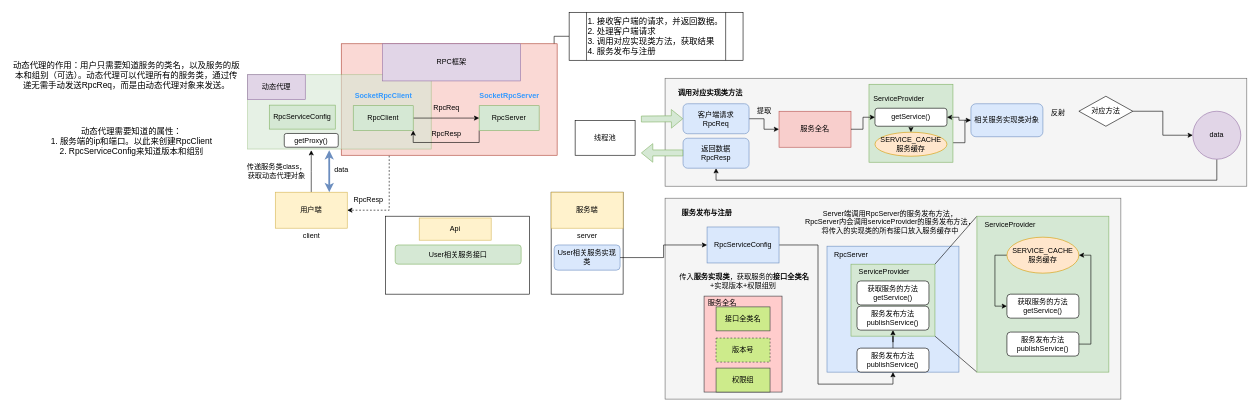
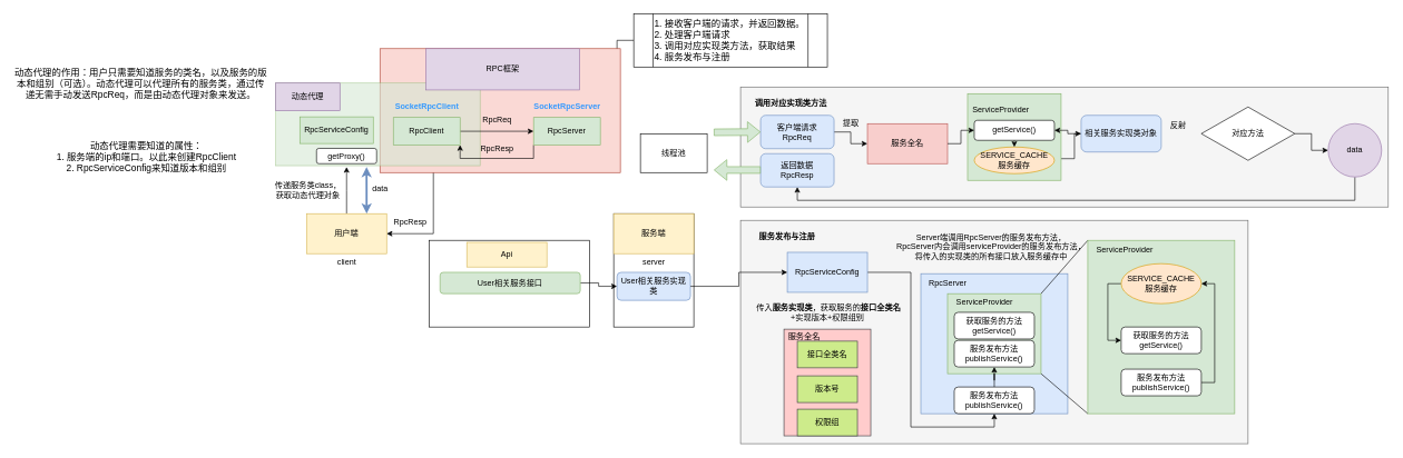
  <mxCell id="0" />
  <mxCell id="1" parent="0" />
  <mxCell id="2" value="" style="rounded=0;whiteSpace=wrap;html=1;" parent="1" vertex="1"><mxGeometry x="918" y="320" width="120" height="170" as="geometry" /></mxCell>
  <mxCell id="3" value="" style="whiteSpace=wrap;html=1;" parent="1" vertex="1"><mxGeometry x="642" y="360" width="240" height="130" as="geometry" /></mxCell>
  <mxCell id="4" style="edgeStyle=orthogonalEdgeStyle;rounded=0;orthogonalLoop=1;jettySize=auto;html=1;" edge="1" parent="1" source="6"><mxGeometry relative="1" as="geometry"><mxPoint x="518" y="250" as="targetPoint" /></mxGeometry></mxCell>
  <mxCell id="5" style="edgeStyle=orthogonalEdgeStyle;rounded=0;orthogonalLoop=1;jettySize=auto;html=1;exitX=0.75;exitY=0;exitDx=0;exitDy=0;startArrow=classic;startFill=1;strokeWidth=3;fillColor=#dae8fc;strokeColor=#6c8ebf;" edge="1" parent="1" source="6"><mxGeometry relative="1" as="geometry"><mxPoint x="547.889" y="250" as="targetPoint" /></mxGeometry></mxCell>
  <mxCell id="6" value="用户端" style="rounded=0;whiteSpace=wrap;html=1;fillColor=#fff2cc;strokeColor=#d6b656;" parent="1" vertex="1"><mxGeometry x="458" y="320" width="120" height="60" as="geometry" /></mxCell>
  <mxCell id="7" value="服务端" style="rounded=0;whiteSpace=wrap;html=1;fillColor=#fff2cc;strokeColor=#d6b656;" parent="1" vertex="1"><mxGeometry x="918" y="320" width="120" height="60" as="geometry" /></mxCell>
  <mxCell id="8" value="client" style="text;html=1;align=center;verticalAlign=middle;resizable=0;points=[];autosize=1;strokeColor=none;fillColor=none;" parent="1" vertex="1"><mxGeometry x="493" y="378" width="50" height="30" as="geometry" /></mxCell>
  <mxCell id="9" value="server" style="text;html=1;align=center;verticalAlign=middle;resizable=0;points=[];autosize=1;strokeColor=none;fillColor=none;" parent="1" vertex="1"><mxGeometry x="948" y="378" width="60" height="30" as="geometry" /></mxCell>
- <mxCell id="10" style="edgeStyle=orthogonalEdgeStyle;rounded=0;orthogonalLoop=1;jettySize=auto;html=1;entryX=1;entryY=0.5;entryDx=0;entryDy=0;dashed=1;" parent="1" source="77" target="6" edge="1"><mxGeometry relative="1" as="geometry"><Array as="points"><mxPoint x="648" y="350" /></Array></mxGeometry></mxCell>
+ <mxCell id="10" style="edgeStyle=orthogonalEdgeStyle;rounded=0;orthogonalLoop=1;jettySize=auto;html=1;entryX=1;entryY=0.5;entryDx=0;entryDy=0;" parent="1" source="77" target="6" edge="1"><mxGeometry relative="1" as="geometry"><Array as="points"><mxPoint x="648" y="350" /></Array></mxGeometry></mxCell>
  <mxCell id="11" value="RpcResp" style="text;html=1;align=center;verticalAlign=middle;resizable=0;points=[];autosize=1;strokeColor=none;fillColor=none;" parent="1" vertex="1"><mxGeometry x="578" y="318" width="70" height="30" as="geometry" /></mxCell>
  <mxCell id="12" value="Api" style="whiteSpace=wrap;html=1;fillColor=#fff2cc;strokeColor=#d6b656;" parent="1" vertex="1"><mxGeometry x="698" y="363" width="120" height="37" as="geometry" /></mxCell>
+ <mxCell id="13" value="" style="edgeStyle=orthogonalEdgeStyle;rounded=0;orthogonalLoop=1;jettySize=auto;html=1;" parent="1" source="14" target="15" edge="1"><mxGeometry relative="1" as="geometry" /></mxCell>
  <mxCell id="14" value="User相关服务接口" style="rounded=1;whiteSpace=wrap;html=1;fillColor=#d5e8d4;strokeColor=#82b366;" parent="1" vertex="1"><mxGeometry x="658" y="408" width="210" height="32" as="geometry" /></mxCell>
  <mxCell id="15" value="User相关服务实现类" style="rounded=1;whiteSpace=wrap;html=1;fillColor=#dae8fc;strokeColor=#6c8ebf;" parent="1" vertex="1"><mxGeometry x="923" y="408" width="110" height="42" as="geometry" /></mxCell>
  <mxCell id="16" style="edgeStyle=orthogonalEdgeStyle;rounded=0;orthogonalLoop=1;jettySize=auto;html=1;entryX=1;entryY=0.5;entryDx=0;entryDy=0;endArrow=none;startFill=0;" parent="1" source="17" target="79" edge="1"><mxGeometry relative="1" as="geometry" /></mxCell>
  <mxCell id="17" value="&lt;font style=&quot;font-size: 14px;&quot;&gt;1. 接收客户端的请求，并返回数据。&lt;/font&gt;&lt;div&gt;&lt;font style=&quot;font-size: 14px;&quot;&gt;2. 处理客户端请求&lt;/font&gt;&lt;/div&gt;&lt;div&gt;&lt;font style=&quot;font-size: 14px;&quot;&gt;3. 调用对应实现类方法，获取结果&lt;/font&gt;&lt;/div&gt;&lt;div&gt;&lt;font style=&quot;font-size: 14px;&quot;&gt;4. 服务发布与注册&lt;/font&gt;&lt;/div&gt;" style="shape=process;whiteSpace=wrap;html=1;backgroundOutline=1;align=left;" parent="1" vertex="1"><mxGeometry x="948" y="20" width="290" height="80" as="geometry" /></mxCell>
  <mxCell id="18" value="" style="group" parent="1" vertex="1" connectable="0"><mxGeometry x="1108" y="330" width="760" height="335" as="geometry" /></mxCell>
  <mxCell id="19" value="" style="rounded=0;whiteSpace=wrap;html=1;fillColor=#f5f5f5;fontColor=#333333;strokeColor=#666666;" parent="18" vertex="1"><mxGeometry width="760" height="335" as="geometry" /></mxCell>
  <mxCell id="20" value="" style="rounded=0;whiteSpace=wrap;html=1;fillColor=#dae8fc;strokeColor=#6c8ebf;" parent="18" vertex="1"><mxGeometry x="270" y="80" width="220" height="210" as="geometry" /></mxCell>
  <mxCell id="21" style="rounded=0;orthogonalLoop=1;jettySize=auto;html=1;exitX=1;exitY=0;exitDx=0;exitDy=0;entryX=0;entryY=0;entryDx=0;entryDy=0;endArrow=none;startFill=0;" parent="18" source="23" target="34" edge="1"><mxGeometry relative="1" as="geometry" /></mxCell>
  <mxCell id="22" style="rounded=0;orthogonalLoop=1;jettySize=auto;html=1;exitX=1;exitY=1;exitDx=0;exitDy=0;entryX=0;entryY=1;entryDx=0;entryDy=0;endArrow=none;startFill=0;" parent="18" source="23" target="34" edge="1"><mxGeometry relative="1" as="geometry" /></mxCell>
  <mxCell id="23" value="" style="whiteSpace=wrap;html=1;fillColor=#d5e8d4;strokeColor=#82b366;" parent="18" vertex="1"><mxGeometry x="310" y="110" width="140" height="120" as="geometry" /></mxCell>
  <mxCell id="24" value="&amp;nbsp;传入&lt;b&gt;服务实现类&lt;/b&gt;，获取服务的&lt;b&gt;接口全类名&lt;/b&gt;&lt;div&gt;+实现版本+权限组别&lt;/div&gt;" style="text;html=1;align=center;verticalAlign=middle;resizable=0;points=[];autosize=1;strokeColor=none;fillColor=none;" parent="18" vertex="1"><mxGeometry x="10" y="118.5" width="240" height="40" as="geometry" /></mxCell>
  <mxCell id="25" style="edgeStyle=orthogonalEdgeStyle;rounded=0;orthogonalLoop=1;jettySize=auto;html=1;exitX=1;exitY=0.5;exitDx=0;exitDy=0;entryX=0.5;entryY=1;entryDx=0;entryDy=0;" parent="18" source="26" target="30" edge="1"><mxGeometry relative="1" as="geometry" /></mxCell>
  <mxCell id="26" value="RpcServiceConfig" style="whiteSpace=wrap;html=1;fillColor=#dae8fc;strokeColor=#6c8ebf;" parent="18" vertex="1"><mxGeometry x="70" y="48" width="120" height="60" as="geometry" /></mxCell>
  <mxCell id="27" value="&lt;b&gt;服务发布与注册&lt;/b&gt;" style="text;html=1;align=center;verticalAlign=middle;whiteSpace=wrap;rounded=0;" parent="18" vertex="1"><mxGeometry x="20" y="9.75" width="100" height="30" as="geometry" /></mxCell>
  <mxCell id="28" value="RpcServer" style="text;html=1;align=center;verticalAlign=middle;resizable=0;points=[];autosize=1;strokeColor=none;fillColor=none;" parent="18" vertex="1"><mxGeometry x="270" y="80" width="80" height="30" as="geometry" /></mxCell>
  <mxCell id="29" value="" style="edgeStyle=orthogonalEdgeStyle;rounded=0;orthogonalLoop=1;jettySize=auto;html=1;" parent="18" source="30" target="31" edge="1"><mxGeometry relative="1" as="geometry" /></mxCell>
  <mxCell id="30" value="服务发布方法&lt;div&gt;publishService()&lt;/div&gt;" style="rounded=1;whiteSpace=wrap;html=1;" parent="18" vertex="1"><mxGeometry x="320" y="250" width="120" height="40" as="geometry" /></mxCell>
  <mxCell id="31" value="服务发布方法&lt;div&gt;publishService()&lt;/div&gt;" style="rounded=1;whiteSpace=wrap;html=1;" parent="18" vertex="1"><mxGeometry x="320" y="180" width="120" height="40" as="geometry" /></mxCell>
  <mxCell id="32" value="ServiceProvider" style="text;html=1;align=center;verticalAlign=middle;resizable=0;points=[];autosize=1;strokeColor=none;fillColor=none;" parent="18" vertex="1"><mxGeometry x="310" y="108" width="110" height="30" as="geometry" /></mxCell>
  <mxCell id="33" value="获取服务的方法&lt;div&gt;getService()&lt;/div&gt;" style="rounded=1;whiteSpace=wrap;html=1;" parent="18" vertex="1"><mxGeometry x="320" y="138" width="120" height="40" as="geometry" /></mxCell>
  <mxCell id="34" value="" style="rounded=0;whiteSpace=wrap;html=1;fillColor=#d5e8d4;strokeColor=#82b366;" parent="18" vertex="1"><mxGeometry x="520" y="30" width="220" height="260" as="geometry" /></mxCell>
  <mxCell id="35" value="ServiceProvider" style="text;html=1;align=center;verticalAlign=middle;resizable=0;points=[];autosize=1;strokeColor=none;fillColor=none;" parent="18" vertex="1"><mxGeometry x="520" y="30" width="110" height="30" as="geometry" /></mxCell>
  <mxCell id="36" style="edgeStyle=orthogonalEdgeStyle;rounded=0;orthogonalLoop=1;jettySize=auto;html=1;exitX=0;exitY=0.5;exitDx=0;exitDy=0;entryX=0;entryY=0.5;entryDx=0;entryDy=0;" parent="18" source="37" target="38" edge="1"><mxGeometry relative="1" as="geometry" /></mxCell>
  <mxCell id="37" value="SERVICE_CACHE&lt;div&gt;服务缓存&lt;/div&gt;" style="ellipse;whiteSpace=wrap;html=1;fillColor=#ffe6cc;strokeColor=#d79b00;" parent="18" vertex="1"><mxGeometry x="570" y="65" width="120" height="60" as="geometry" /></mxCell>
  <mxCell id="38" value="获取服务的方法&lt;div&gt;getService()&lt;/div&gt;" style="rounded=1;whiteSpace=wrap;html=1;" parent="18" vertex="1"><mxGeometry x="570" y="160" width="120" height="40" as="geometry" /></mxCell>
  <mxCell id="39" style="edgeStyle=orthogonalEdgeStyle;rounded=0;orthogonalLoop=1;jettySize=auto;html=1;exitX=1;exitY=0.5;exitDx=0;exitDy=0;entryX=1;entryY=0.5;entryDx=0;entryDy=0;" parent="18" source="40" target="37" edge="1"><mxGeometry relative="1" as="geometry" /></mxCell>
  <mxCell id="40" value="服务发布方法&lt;div&gt;publishService()&lt;/div&gt;" style="rounded=1;whiteSpace=wrap;html=1;" parent="18" vertex="1"><mxGeometry x="570" y="223.25" width="120" height="40" as="geometry" /></mxCell>
  <mxCell id="41" value="" style="rounded=0;whiteSpace=wrap;html=1;fillColor=#ffcccc;strokeColor=#36393d;" parent="18" vertex="1"><mxGeometry x="65" y="163.25" width="130" height="160" as="geometry" /></mxCell>
  <mxCell id="42" value="接口全类名" style="rounded=0;whiteSpace=wrap;html=1;fillColor=#cdeb8b;strokeColor=#36393d;" parent="18" vertex="1"><mxGeometry x="85" y="181.25" width="90" height="40" as="geometry" /></mxCell>
- <mxCell id="43" value="版本号" style="rounded=0;whiteSpace=wrap;html=1;fillColor=#cdeb8b;strokeColor=#36393d;dashed=1;" parent="18" vertex="1"><mxGeometry x="85" y="233.25" width="90" height="40" as="geometry" /></mxCell>
+ <mxCell id="43" value="版本号" style="rounded=0;whiteSpace=wrap;html=1;fillColor=#cdeb8b;strokeColor=#36393d;" parent="18" vertex="1"><mxGeometry x="85" y="233.25" width="90" height="40" as="geometry" /></mxCell>
  <mxCell id="44" value="权限组" style="rounded=0;whiteSpace=wrap;html=1;fillColor=#cdeb8b;strokeColor=#36393d;" parent="18" vertex="1"><mxGeometry x="85" y="283.25" width="90" height="40" as="geometry" /></mxCell>
  <mxCell id="45" value="服务全名" style="text;html=1;align=center;verticalAlign=middle;resizable=0;points=[];autosize=1;strokeColor=none;fillColor=none;" parent="18" vertex="1"><mxGeometry x="60" y="160" width="70" height="30" as="geometry" /></mxCell>
  <mxCell id="46" value="Server端调用RpcServer的服务发布方法，&lt;div&gt;RpcServer内会调用serviceProvider的服务发布方法，&lt;div&gt;将传入的实现类的所有接口放入服务缓存中&lt;/div&gt;&lt;/div&gt;" style="text;html=1;align=center;verticalAlign=middle;resizable=0;points=[];autosize=1;strokeColor=none;fillColor=none;" parent="18" vertex="1"><mxGeometry x="220" y="9.75" width="310" height="60" as="geometry" /></mxCell>
  <mxCell id="47" style="edgeStyle=orthogonalEdgeStyle;rounded=0;orthogonalLoop=1;jettySize=auto;html=1;entryX=0;entryY=0.5;entryDx=0;entryDy=0;" parent="1" source="15" target="26" edge="1"><mxGeometry relative="1" as="geometry" /></mxCell>
  <mxCell id="48" value="" style="rounded=0;whiteSpace=wrap;html=1;fillColor=#f5f5f5;strokeColor=#666666;fontColor=#333333;" parent="1" vertex="1"><mxGeometry x="1108" y="130" width="970" height="180" as="geometry" /></mxCell>
  <mxCell id="49" value="&lt;b&gt;调用对应实现类方法&lt;/b&gt;" style="text;html=1;align=center;verticalAlign=middle;resizable=0;points=[];autosize=1;strokeColor=none;fillColor=none;" parent="1" vertex="1"><mxGeometry x="1118" y="140" width="130" height="30" as="geometry" /></mxCell>
  <mxCell id="50" value="" style="edgeStyle=orthogonalEdgeStyle;rounded=0;orthogonalLoop=1;jettySize=auto;html=1;" parent="1" source="51" target="52" edge="1"><mxGeometry relative="1" as="geometry" /></mxCell>
  <mxCell id="51" value="客户端请求&lt;div&gt;RpcReq&lt;/div&gt;" style="rounded=1;whiteSpace=wrap;html=1;fillColor=#dae8fc;strokeColor=#6c8ebf;" parent="1" vertex="1"><mxGeometry x="1138" y="172.5" width="110" height="50" as="geometry" /></mxCell>
  <mxCell id="52" value="服务全名" style="rounded=0;whiteSpace=wrap;html=1;fillColor=#f8cecc;strokeColor=#b85450;" parent="1" vertex="1"><mxGeometry x="1298" y="185" width="120" height="60" as="geometry" /></mxCell>
  <mxCell id="53" value="提取" style="text;html=1;align=center;verticalAlign=middle;resizable=0;points=[];autosize=1;strokeColor=none;fillColor=none;" parent="1" vertex="1"><mxGeometry x="1248" y="170" width="50" height="30" as="geometry" /></mxCell>
  <mxCell id="54" style="edgeStyle=orthogonalEdgeStyle;rounded=0;orthogonalLoop=1;jettySize=auto;html=1;exitX=1;exitY=0.75;exitDx=0;exitDy=0;entryX=0;entryY=0.5;entryDx=0;entryDy=0;" parent="1" source="55" target="62" edge="1"><mxGeometry relative="1" as="geometry" /></mxCell>
  <mxCell id="55" value="" style="rounded=0;whiteSpace=wrap;html=1;fillColor=#d5e8d4;strokeColor=#82b366;" parent="1" vertex="1"><mxGeometry x="1448" y="140" width="140" height="130" as="geometry" /></mxCell>
  <mxCell id="56" value="ServiceProvider" style="text;html=1;align=center;verticalAlign=middle;whiteSpace=wrap;rounded=0;" parent="1" vertex="1"><mxGeometry x="1468" y="150" width="60" height="30" as="geometry" /></mxCell>
  <mxCell id="57" value="SERVICE_CACHE&lt;div&gt;服务缓存&lt;/div&gt;" style="ellipse;whiteSpace=wrap;html=1;fillColor=#ffe6cc;strokeColor=#d79b00;" parent="1" vertex="1"><mxGeometry x="1458" y="220" width="120" height="40" as="geometry" /></mxCell>
  <mxCell id="58" style="edgeStyle=orthogonalEdgeStyle;rounded=0;orthogonalLoop=1;jettySize=auto;html=1;exitX=0.5;exitY=1;exitDx=0;exitDy=0;entryX=0.5;entryY=0;entryDx=0;entryDy=0;" parent="1" source="59" target="57" edge="1"><mxGeometry relative="1" as="geometry" /></mxCell>
  <mxCell id="59" value="&lt;div&gt;getService()&lt;/div&gt;" style="rounded=1;whiteSpace=wrap;html=1;" parent="1" vertex="1"><mxGeometry x="1458" y="180" width="120" height="30" as="geometry" /></mxCell>
  <mxCell id="60" style="edgeStyle=orthogonalEdgeStyle;rounded=0;orthogonalLoop=1;jettySize=auto;html=1;exitX=1;exitY=0.5;exitDx=0;exitDy=0;entryX=0;entryY=0.5;entryDx=0;entryDy=0;" parent="1" source="52" target="59" edge="1"><mxGeometry relative="1" as="geometry" /></mxCell>
  <mxCell id="61" value="" style="edgeStyle=orthogonalEdgeStyle;rounded=0;orthogonalLoop=1;jettySize=auto;html=1;" parent="1" source="62" target="59" edge="1"><mxGeometry relative="1" as="geometry" /></mxCell>
  <mxCell id="62" value="相关服务实现类对象" style="rounded=1;whiteSpace=wrap;html=1;fillColor=#dae8fc;strokeColor=#6c8ebf;" parent="1" vertex="1"><mxGeometry x="1618" y="172.5" width="120" height="55" as="geometry" /></mxCell>
  <mxCell id="63" value="" style="edgeStyle=orthogonalEdgeStyle;rounded=0;orthogonalLoop=1;jettySize=auto;html=1;" parent="1" source="64" target="67" edge="1"><mxGeometry relative="1" as="geometry" /></mxCell>
- <mxCell id="64" value="对应方法" style="rhombus;whiteSpace=wrap;html=1;" parent="1" vertex="1"><mxGeometry x="1798" y="160" width="90" height="50" as="geometry" /></mxCell>
+ <mxCell id="64" value="对应方法" style="rhombus;whiteSpace=wrap;html=1;" parent="1" vertex="1"><mxGeometry x="1798" y="160" width="140" height="80" as="geometry" /></mxCell>
  <mxCell id="65" value="反射" style="text;html=1;align=center;verticalAlign=middle;resizable=0;points=[];autosize=1;strokeColor=none;fillColor=none;" parent="1" vertex="1"><mxGeometry x="1738" y="172.5" width="50" height="30" as="geometry" /></mxCell>
  <mxCell id="66" style="edgeStyle=orthogonalEdgeStyle;rounded=0;orthogonalLoop=1;jettySize=auto;html=1;entryX=0.5;entryY=1;entryDx=0;entryDy=0;" parent="1" source="67" target="68" edge="1"><mxGeometry relative="1" as="geometry"><Array as="points"><mxPoint x="2028" y="300" /><mxPoint x="1193" y="300" /></Array></mxGeometry></mxCell>
  <mxCell id="67" value="data" style="ellipse;whiteSpace=wrap;html=1;fillColor=#e1d5e7;strokeColor=#9673a6;" parent="1" vertex="1"><mxGeometry x="1988" y="185" width="80" height="80" as="geometry" /></mxCell>
  <mxCell id="68" value="返回数据&lt;div&gt;RpcResp&lt;/div&gt;" style="rounded=1;whiteSpace=wrap;html=1;fillColor=#dae8fc;strokeColor=#6c8ebf;" parent="1" vertex="1"><mxGeometry x="1138" y="230" width="110" height="50" as="geometry" /></mxCell>
  <mxCell id="69" value="" style="shape=flexArrow;endArrow=classic;html=1;rounded=0;entryX=0;entryY=0.5;entryDx=0;entryDy=0;fillColor=#d5e8d4;strokeColor=#82b366;" parent="1" target="51" edge="1"><mxGeometry width="50" height="50" relative="1" as="geometry"><mxPoint x="1068" y="198" as="sourcePoint" /><mxPoint x="1118" y="190" as="targetPoint" /></mxGeometry></mxCell>
  <mxCell id="70" value="" style="shape=flexArrow;endArrow=classic;html=1;rounded=0;entryX=0;entryY=0.5;entryDx=0;entryDy=0;fillColor=#d5e8d4;strokeColor=#82b366;" parent="1" edge="1"><mxGeometry width="50" height="50" relative="1" as="geometry"><mxPoint x="1138" y="254.5" as="sourcePoint" /><mxPoint x="1068" y="254.5" as="targetPoint" /></mxGeometry></mxCell>
  <mxCell id="71" value="&lt;font style=&quot;font-size: 14px;&quot;&gt;动态代理的作用：用户只需要知道服务的类名，以及服务的版本和组别（可选）。动态代理可以代理所有的服务类，通过传递无需手动发送RpcReq，而是由动态代理对象来发送。&lt;/font&gt;" style="text;html=1;align=center;verticalAlign=middle;whiteSpace=wrap;rounded=0;" vertex="1" parent="1"><mxGeometry x="20" y="110" width="380" height="30" as="geometry" /></mxCell>
  <mxCell id="72" value="" style="whiteSpace=wrap;html=1;fillColor=#fad9d5;strokeColor=#ae4132;" parent="1" vertex="1"><mxGeometry x="568" y="72.5" width="360" height="185.87" as="geometry" /></mxCell>
  <mxCell id="73" value="" style="rounded=0;whiteSpace=wrap;html=1;fillColor=#d5e8d4;strokeColor=#82b366;opacity=60;" vertex="1" parent="1"><mxGeometry x="412" y="124.13" width="306" height="123.913" as="geometry" /></mxCell>
  <mxCell id="74" value="RpcServiceConfig" style="rounded=0;whiteSpace=wrap;html=1;fillColor=#d5e8d4;strokeColor=#82b366;" vertex="1" parent="1"><mxGeometry x="448" y="174.78" width="110" height="40" as="geometry" /></mxCell>
  <mxCell id="75" value="RPC框架" style="whiteSpace=wrap;html=1;fillColor=#e1d5e7;strokeColor=#9673a6;" parent="1" vertex="1"><mxGeometry x="637" y="72.5" width="230" height="61.957" as="geometry" /></mxCell>
  <mxCell id="76" value="" style="edgeStyle=orthogonalEdgeStyle;rounded=0;orthogonalLoop=1;jettySize=auto;html=1;" parent="1" source="77" target="79" edge="1"><mxGeometry relative="1" as="geometry" /></mxCell>
  <mxCell id="77" value="RpcClient" style="whiteSpace=wrap;html=1;fillColor=#d5e8d4;strokeColor=#82b366;" parent="1" vertex="1"><mxGeometry x="588" y="175.761" width="100" height="41.304" as="geometry" /></mxCell>
  <mxCell id="78" style="edgeStyle=orthogonalEdgeStyle;rounded=0;orthogonalLoop=1;jettySize=auto;html=1;exitX=0;exitY=1;exitDx=0;exitDy=0;entryX=1;entryY=1;entryDx=0;entryDy=0;" parent="1" source="79" target="77" edge="1"><mxGeometry relative="1" as="geometry" /></mxCell>
  <mxCell id="79" value="RpcServer" style="whiteSpace=wrap;html=1;fillColor=#d5e8d4;strokeColor=#82b366;" parent="1" vertex="1"><mxGeometry x="798" y="175.761" width="100" height="41.304" as="geometry" /></mxCell>
  <mxCell id="80" value="RpcReq" style="text;html=1;align=center;verticalAlign=middle;resizable=0;points=[];autosize=1;strokeColor=none;fillColor=none;" parent="1" vertex="1"><mxGeometry x="708" y="165.435" width="70" height="30" as="geometry" /></mxCell>
  <mxCell id="81" value="RpcResp" style="text;html=1;align=center;verticalAlign=middle;resizable=0;points=[];autosize=1;strokeColor=none;fillColor=none;" parent="1" vertex="1"><mxGeometry x="708" y="206.739" width="70" height="30" as="geometry" /></mxCell>
  <mxCell id="82" value="&lt;b&gt;SocketRpcClient&lt;/b&gt;" style="text;html=1;align=center;verticalAlign=middle;resizable=0;points=[];autosize=1;strokeColor=none;fillColor=none;fontColor=#3399FF;" parent="1" vertex="1"><mxGeometry x="578" y="144.783" width="120" height="30" as="geometry" /></mxCell>
  <mxCell id="83" value="&lt;b&gt;SocketRpcServer&lt;/b&gt;" style="text;html=1;align=center;verticalAlign=middle;resizable=0;points=[];autosize=1;strokeColor=none;fillColor=none;fontColor=#3399FF;" parent="1" vertex="1"><mxGeometry x="788" y="144.783" width="120" height="30" as="geometry" /></mxCell>
  <mxCell id="84" value="动态代理" style="rounded=0;whiteSpace=wrap;html=1;fillColor=#e1d5e7;strokeColor=#9673a6;" vertex="1" parent="1"><mxGeometry x="412" y="124.13" width="96" height="41.304" as="geometry" /></mxCell>
  <mxCell id="85" value="传递服务类class，&lt;div&gt;获取动态代理对象&lt;/div&gt;" style="text;html=1;align=center;verticalAlign=middle;resizable=0;points=[];autosize=1;strokeColor=none;fillColor=none;" vertex="1" parent="1"><mxGeometry x="400" y="265" width="120" height="40" as="geometry" /></mxCell>
  <mxCell id="86" value="&lt;font style=&quot;font-size: 14px;&quot;&gt;动态代理需要知道的属性：&lt;/font&gt;&lt;div&gt;&lt;font style=&quot;font-size: 14px;&quot;&gt;1. 服务端的ip和端口。以此来创建RpcClient&lt;/font&gt;&lt;/div&gt;&lt;div&gt;&lt;font style=&quot;font-size: 14px;&quot;&gt;2. RpcServiceConfig来知道版本和组别&lt;/font&gt;&lt;/div&gt;" style="text;html=1;align=center;verticalAlign=middle;resizable=0;points=[];autosize=1;strokeColor=none;fillColor=none;" vertex="1" parent="1"><mxGeometry x="73" y="205" width="290" height="60" as="geometry" /></mxCell>
  <mxCell id="87" value="getProxy()" style="rounded=1;whiteSpace=wrap;html=1;" vertex="1" parent="1"><mxGeometry x="473" y="222.07" width="90" height="22.93" as="geometry" /></mxCell>
  <mxCell id="88" value="data" style="text;html=1;align=center;verticalAlign=middle;resizable=0;points=[];autosize=1;strokeColor=none;fillColor=none;" vertex="1" parent="1"><mxGeometry x="543" y="268" width="50" height="30" as="geometry" /></mxCell>
  <mxCell id="89" value="线程池" style="rounded=0;whiteSpace=wrap;html=1;" vertex="1" parent="1"><mxGeometry x="958" y="200.44" width="100" height="57.93" as="geometry" /></mxCell>
